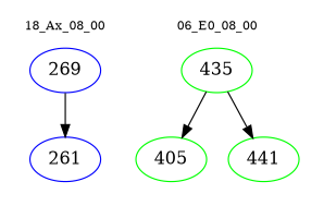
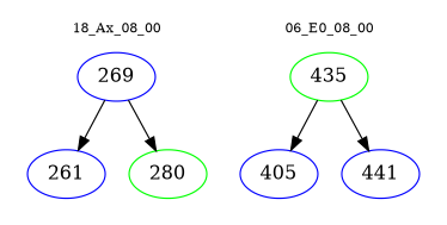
  digraph {
    node [color=blue]
    edge [color=black]
    n1 [label=269]
    n2 [label=261]
+   n3 [color=green label=280]
    n4 [color=green label=435]
-   n5 [color=green label=405]
-   n6 [color=green label=441]
+   n5 [label=405]
+   n6 [label=441]
    subgraph cluster_1 {
      color=white
      fontsize=10
      label="18_Ax_08_00"
      n1
      n2
+     n3
    }
    subgraph cluster_2 {
      color=white
      fontsize=10
      label="06_E0_08_00"
      n4
      n5
      n6
    }
    n1 -> n2
+   n1 -> n3
    n4 -> n5
    n4 -> n6
  }
